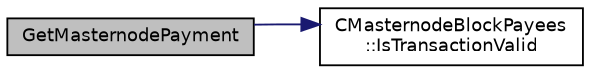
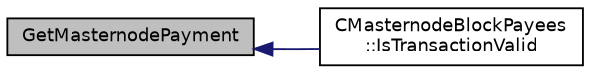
  digraph {
    rankdir=LR
    node [color=black fontname=Helvetica fontsize=10 shape=record style=filled]
    n1 [fillcolor=grey75 fontcolor=black height=0.2 label=GetMasternodePayment width=0.4]
    n2 [fillcolor=white height=0.2 label="CMasternodeBlockPayees\l::IsTransactionValid" width=0.4]
-   n2 -> n1 [color=midnightblue dir=back fontname=Helvetica fontsize=10 labelfontname=Helvetica labelfontsize=10 style=solid]
+   n1 -> n2 [color=midnightblue dir=back fontname=Helvetica fontsize=10 labelfontname=Helvetica labelfontsize=10 style=solid]
  }
